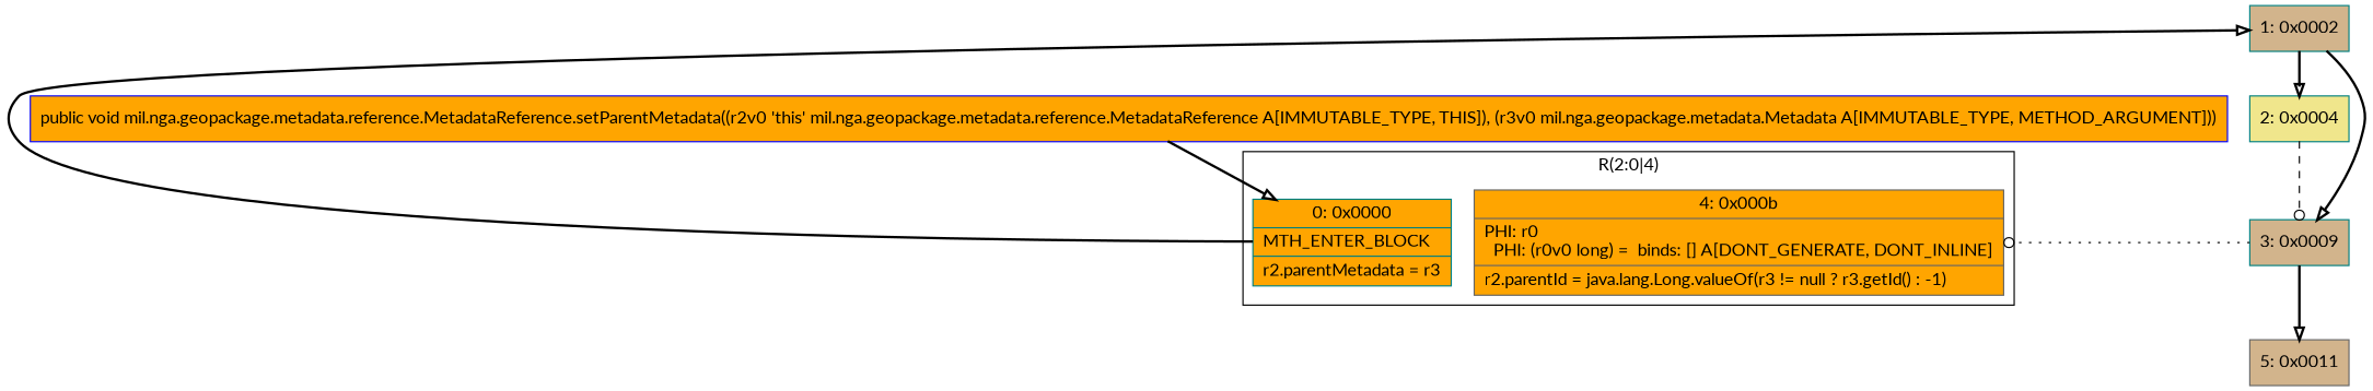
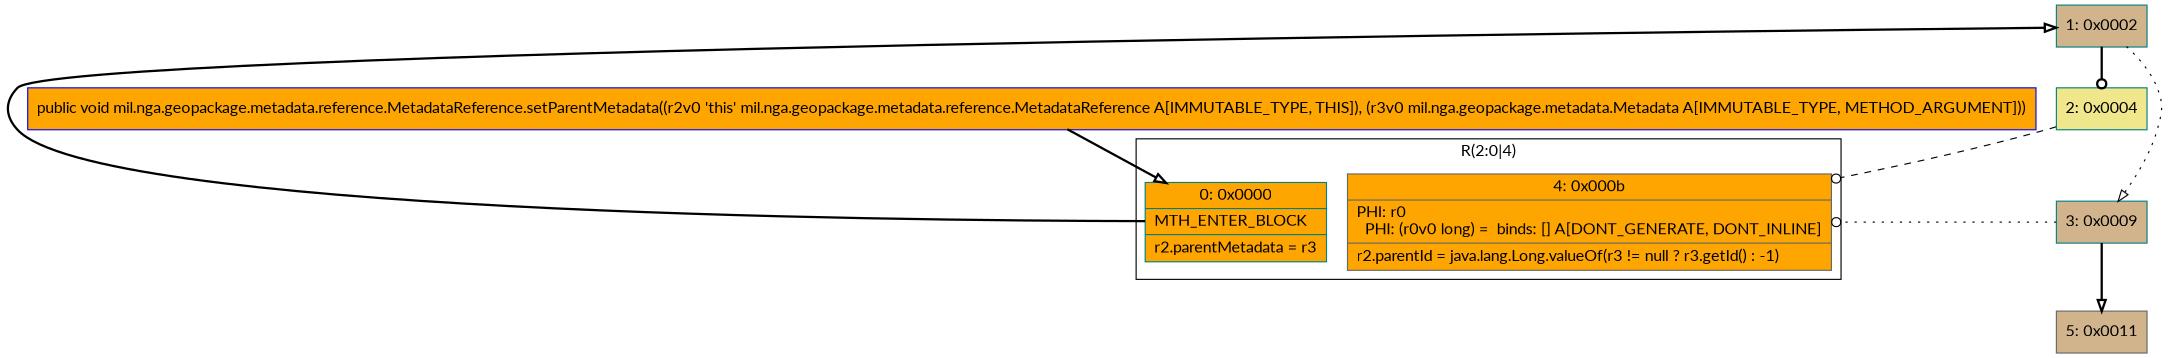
  digraph {
    fontname=Lato
    node [color=teal fillcolor=orange fontname=Lato shape=record style=filled]
    edge [arrowhead=onormal fontname=Lato style=bold]
    n1 [label="{0\:\ 0x0000|MTH_ENTER_BLOCK\l|r2.parentMetadata = r3\l}"]
    n2 [color=gray40 label="{4\:\ 0x000b|PHI: r0 \l  PHI: (r0v0 long) =  binds: [] A[DONT_GENERATE, DONT_INLINE]\l|r2.parentId = java.lang.Long.valueOf(r3 != null ? r3.getId() : \-1)\l}"]
    n3 [fillcolor=tan label="{1\:\ 0x0002}"]
    n4 [fillcolor=khaki label="{2\:\ 0x0004}"]
    n5 [fillcolor=tan label="{3\:\ 0x0009}"]
    n6 [color=gray40 fillcolor=tan label="{5\:\ 0x0011}"]
    n7 [color=blue label="{public void mil.nga.geopackage.metadata.reference.MetadataReference.setParentMetadata((r2v0 'this' mil.nga.geopackage.metadata.reference.MetadataReference A[IMMUTABLE_TYPE, THIS]), (r3v0 mil.nga.geopackage.metadata.Metadata A[IMMUTABLE_TYPE, METHOD_ARGUMENT])) }"]
    subgraph cluster_1 {
      label="R(2:0|4)"
      n1
      n2
    }
    n1 -> n3
-   n3 -> n4
-   n3 -> n5
-   n4 -> n5 [arrowhead=odot style=dashed]
+   n3 -> n4 [arrowhead=odot]
+   n3 -> n5 [style=dotted]
+   n4 -> n2 [arrowhead=odot style=dashed]
    n5 -> n2 [arrowhead=odot style=dotted]
    n5 -> n6
    n7 -> n1
  }
